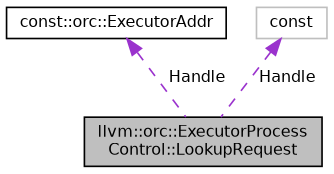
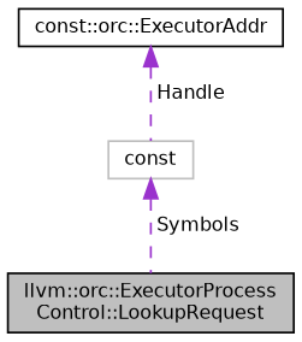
  digraph {
    node [color=black fontname=Helvetica fontsize=10 shape=record]
    edge [color=darkorchid3 dir=back fontname=Helvetica fontsize=10 labelfontname=Helvetica labelfontsize=10 style=dashed]
    n1 [fillcolor=grey75 fontcolor=black height=0.2 label="llvm::orc::ExecutorProcess\lControl::LookupRequest" style=filled width=0.4]
    n2 [height=0.2 label="const::orc::ExecutorAddr" width=0.4]
    n3 [color=grey75 height=0.2 label=const width=0.4]
-   n2 -> n1 [label=" Handle"]
-   n3 -> n1 [label=" Handle"]
+   n2 -> n3 [label=" Handle"]
+   n3 -> n1 [label=" Symbols"]
  }
